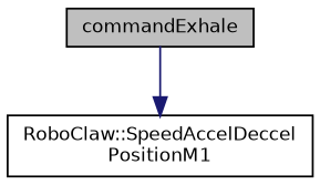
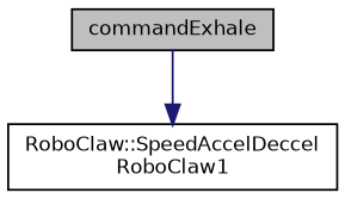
  digraph {
    rankdir=TB
    node [color=black fontname=Helvetica fontsize=10 shape=record style=filled]
    n1 [fillcolor=grey75 fontcolor=black height=0.2 label=commandExhale width=0.4]
-   n2 [fillcolor=white height=0.2 label="RoboClaw::SpeedAccelDeccel\lPositionM1" width=0.4]
+   n2 [fillcolor=white height=0.2 label="RoboClaw::SpeedAccelDeccel\lRoboClaw1" width=0.4]
    n1 -> n2 [color=midnightblue fontname=Helvetica fontsize=10 labelfontname=Helvetica labelfontsize=10 style=solid]
  }
